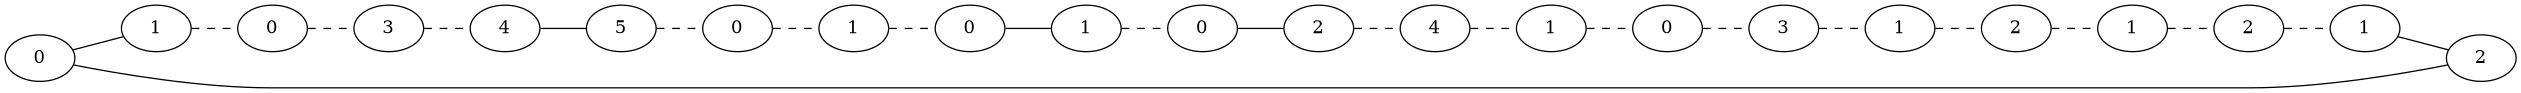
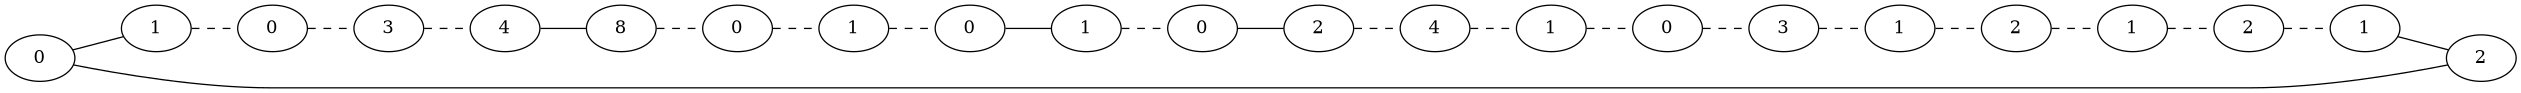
  graph {
    rankdir=LR
    edge [style=dashed]
    n1 [label=0]
    n2 [label=1]
    n3 [label=2]
    n4 [label=0]
    n5 [label=3]
    n6 [label=4]
-   n7 [label=5]
+   n7 [label=8]
    n8 [label=0]
    n9 [label=1]
    n10 [label=0]
    n11 [label=1]
    n12 [label=0]
    n13 [label=2]
    n14 [label=4]
    n15 [label=1]
    n16 [label=0]
    n17 [label=3]
    n18 [label=1]
    n19 [label=2]
    n20 [label=1]
    n21 [label=2]
    n22 [label=1]
    n1 -- n2 [style=solid]
    n1 -- n3 [style=solid]
    n2 -- n4
    n4 -- n5
    n5 -- n6
    n6 -- n7 [style=solid]
    n7 -- n8
    n8 -- n9
    n9 -- n10
    n10 -- n11 [style=solid]
    n11 -- n12
    n12 -- n13 [style=solid]
    n13 -- n14
    n14 -- n15
    n15 -- n16
    n16 -- n17
    n17 -- n18
    n18 -- n19
    n19 -- n20
    n20 -- n21
    n21 -- n22
    n22 -- n3 [style=solid]
  }
